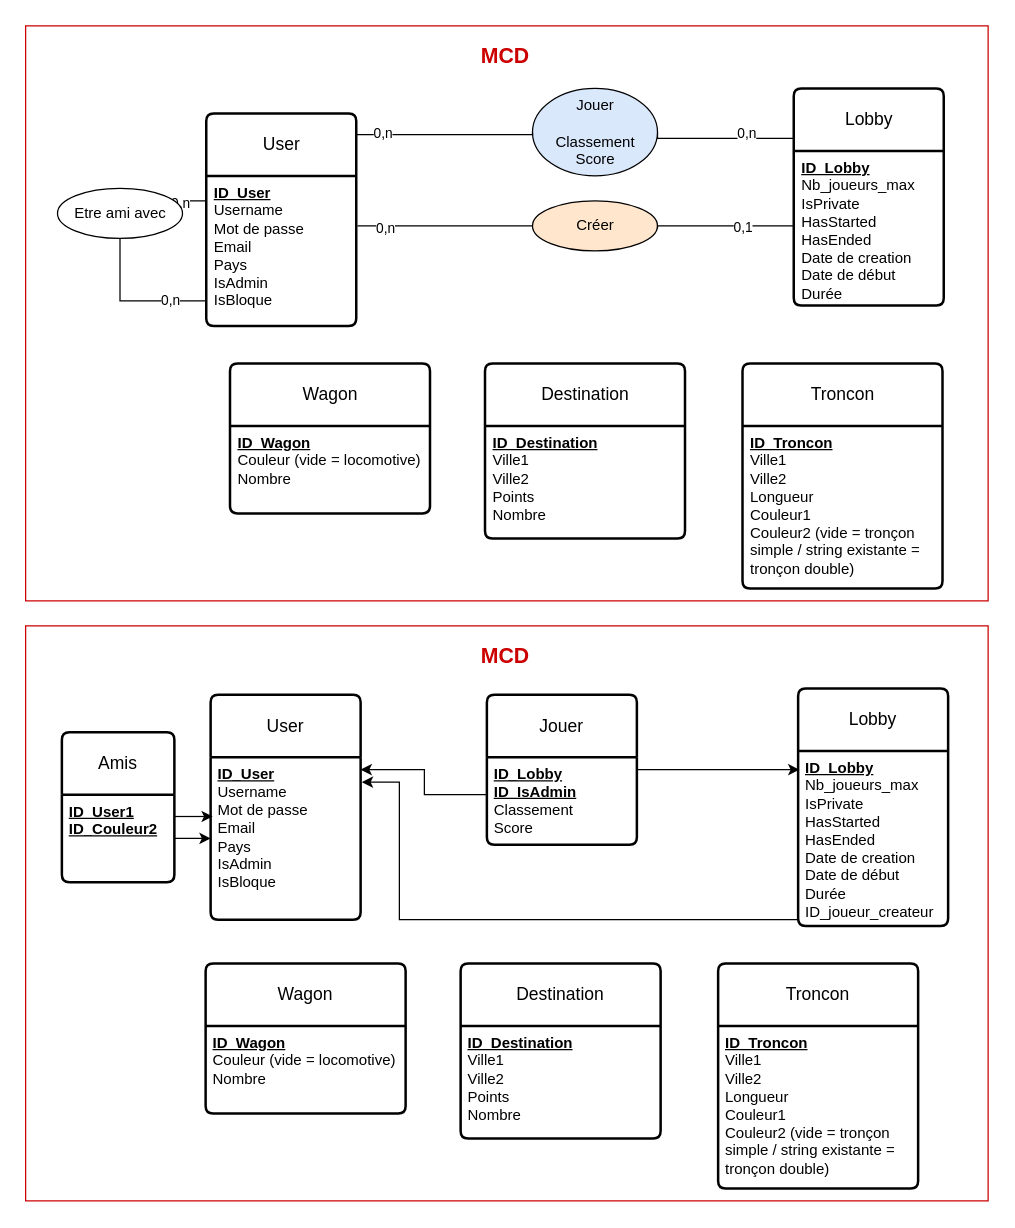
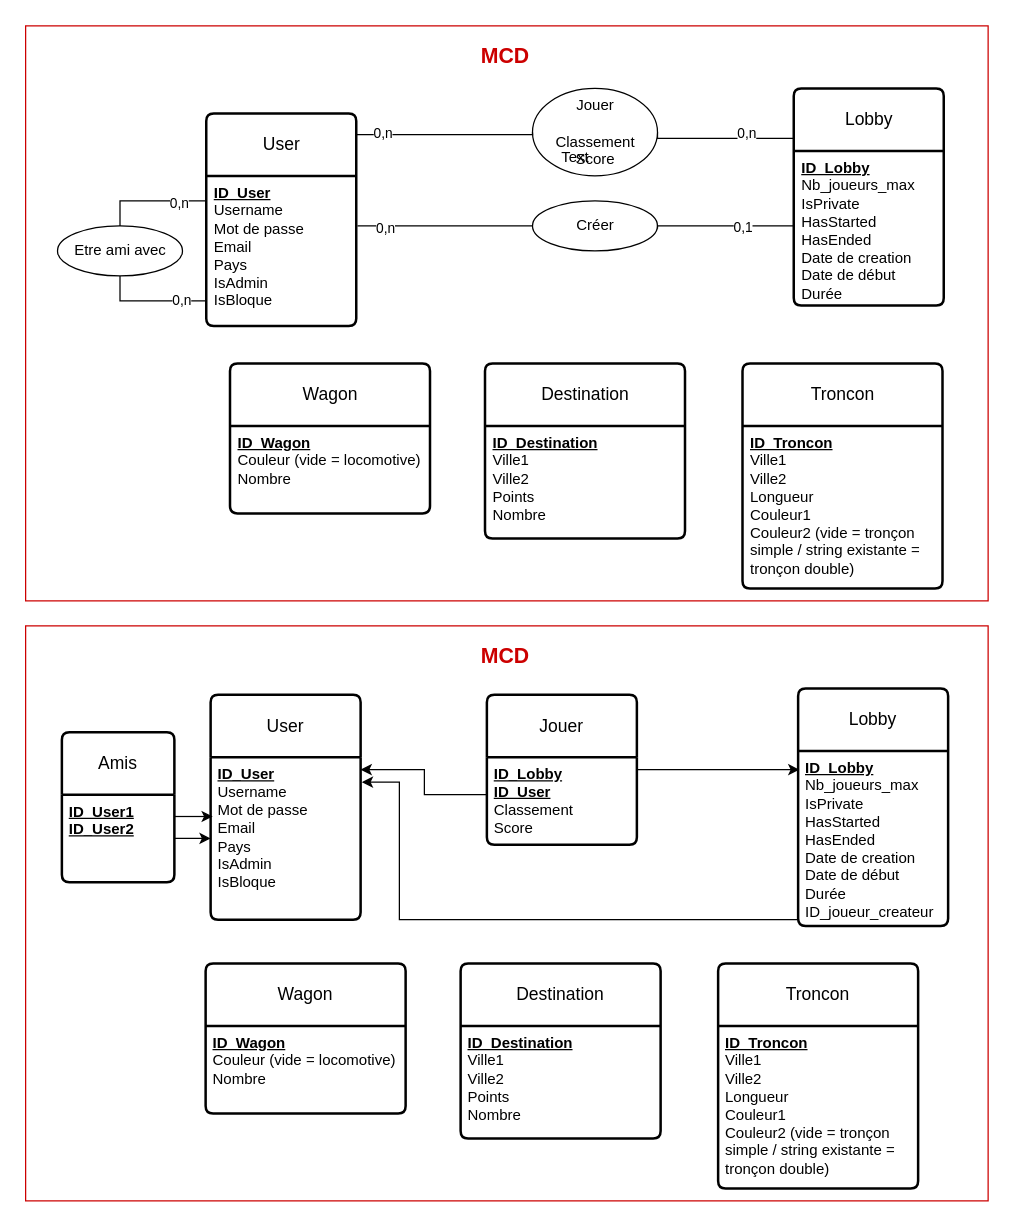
  <mxCell id="0" />
  <mxCell id="1" parent="0" />
  <mxCell id="2" value="User" style="swimlane;childLayout=stackLayout;horizontal=1;startSize=50;horizontalStack=0;rounded=1;fontSize=14;fontStyle=0;strokeWidth=2;resizeParent=0;resizeLast=1;shadow=0;dashed=0;align=center;arcSize=4;whiteSpace=wrap;html=1;" parent="1" vertex="1"><mxGeometry x="164.5" y="90" width="120" height="170" as="geometry" /></mxCell>
  <mxCell id="3" value="&lt;b&gt;&lt;u&gt;ID_User&lt;/u&gt;&lt;/b&gt;&lt;br&gt;Username&lt;br&gt;Mot de passe&lt;br&gt;Email&lt;br&gt;Pays&lt;br&gt;IsAdmin&lt;br&gt;IsBloque" style="align=left;strokeColor=none;fillColor=none;spacingLeft=4;fontSize=12;verticalAlign=top;resizable=0;rotatable=0;part=1;html=1;" parent="2" vertex="1"><mxGeometry y="50" width="120" height="120" as="geometry" /></mxCell>
  <mxCell id="4" style="edgeStyle=orthogonalEdgeStyle;rounded=0;orthogonalLoop=1;jettySize=auto;html=1;exitX=0.5;exitY=0;exitDx=0;exitDy=0;entryX=0;entryY=0.25;entryDx=0;entryDy=0;endArrow=none;endFill=0;" parent="1" source="6" target="3" edge="1"><mxGeometry relative="1" as="geometry"><mxPoint x="373.54" y="180" as="sourcePoint" /><mxPoint x="284.5" y="157.94" as="targetPoint" /><Array as="points"><mxPoint x="95.5" y="160" /><mxPoint x="164.5" y="160" /></Array></mxGeometry></mxCell>
  <mxCell id="5" value="0,n" style="edgeLabel;html=1;align=center;verticalAlign=middle;resizable=0;points=[];" parent="4" vertex="1" connectable="0"><mxGeometry x="0.628" y="-1" relative="1" as="geometry"><mxPoint x="-14" as="offset" /></mxGeometry></mxCell>
- <mxCell id="6" value="Etre ami avec" style="ellipse;whiteSpace=wrap;html=1;align=center;" parent="1" vertex="1"><mxGeometry x="45.5" y="150" width="100" height="40" as="geometry" /></mxCell>
+ <mxCell id="6" value="Etre ami avec" style="ellipse;whiteSpace=wrap;html=1;align=center;" parent="1" vertex="1"><mxGeometry x="45.5" y="180" width="100" height="40" as="geometry" /></mxCell>
  <mxCell id="7" value="Lobby" style="swimlane;childLayout=stackLayout;horizontal=1;startSize=50;horizontalStack=0;rounded=1;fontSize=14;fontStyle=0;strokeWidth=2;resizeParent=0;resizeLast=1;shadow=0;dashed=0;align=center;arcSize=4;whiteSpace=wrap;html=1;" parent="1" vertex="1"><mxGeometry x="634.5" y="70" width="120" height="173.75" as="geometry" /></mxCell>
  <mxCell id="8" value="&lt;b&gt;&lt;u&gt;ID_Lobby&lt;/u&gt;&lt;/b&gt;&lt;br&gt;Nb_joueurs_max&lt;br&gt;IsPrivate&lt;br&gt;HasStarted&lt;br&gt;HasEnded&lt;br&gt;Date de creation&lt;br&gt;Date de début&lt;br&gt;Durée" style="align=left;strokeColor=none;fillColor=none;spacingLeft=4;fontSize=12;verticalAlign=top;resizable=0;rotatable=0;part=1;html=1;" parent="7" vertex="1"><mxGeometry y="50" width="120" height="123.75" as="geometry" /></mxCell>
  <mxCell id="9" style="edgeStyle=orthogonalEdgeStyle;rounded=0;orthogonalLoop=1;jettySize=auto;html=1;exitX=0;exitY=0.75;exitDx=0;exitDy=0;entryX=0.5;entryY=1;entryDx=0;entryDy=0;endArrow=none;endFill=0;" parent="1" source="3" target="6" edge="1"><mxGeometry relative="1" as="geometry"><Array as="points"><mxPoint x="164.5" y="240" /><mxPoint x="95.5" y="240" /></Array></mxGeometry></mxCell>
  <mxCell id="10" value="0,n" style="edgeLabel;html=1;align=center;verticalAlign=middle;resizable=0;points=[];" parent="9" vertex="1" connectable="0"><mxGeometry x="-0.392" y="-1" relative="1" as="geometry"><mxPoint as="offset" /></mxGeometry></mxCell>
  <mxCell id="11" style="edgeStyle=orthogonalEdgeStyle;rounded=0;orthogonalLoop=1;jettySize=auto;html=1;entryX=0;entryY=0.25;entryDx=0;entryDy=0;endArrow=none;endFill=0;exitX=1;exitY=0.5;exitDx=0;exitDy=0;" parent="1" source="13" edge="1"><mxGeometry relative="1" as="geometry"><mxPoint x="585.5" y="110" as="sourcePoint" /><mxPoint x="634.5" y="155.938" as="targetPoint" /><Array as="points"><mxPoint x="525.5" y="110" /><mxPoint x="634.5" y="110" /></Array></mxGeometry></mxCell>
  <mxCell id="12" value="0,n" style="edgeLabel;html=1;align=center;verticalAlign=middle;resizable=0;points=[];" parent="11" vertex="1" connectable="0"><mxGeometry x="0.182" y="4" relative="1" as="geometry"><mxPoint x="-19" y="-1" as="offset" /></mxGeometry></mxCell>
- <mxCell id="13" value="Jouer&lt;br&gt;&lt;br&gt;Classement&lt;br&gt;Score" style="ellipse;whiteSpace=wrap;html=1;align=center;fillColor=#dae8fc;" parent="1" vertex="1"><mxGeometry x="425.5" y="70" width="100" height="70" as="geometry" /></mxCell>
+ <mxCell id="13" value="Jouer&lt;br&gt;&lt;br&gt;Classement&lt;br&gt;Score" style="ellipse;whiteSpace=wrap;html=1;align=center;" parent="1" vertex="1"><mxGeometry x="425.5" y="70" width="100" height="70" as="geometry" /></mxCell>
  <mxCell id="14" value="Wagon" style="swimlane;childLayout=stackLayout;horizontal=1;startSize=50;horizontalStack=0;rounded=1;fontSize=14;fontStyle=0;strokeWidth=2;resizeParent=0;resizeLast=1;shadow=0;dashed=0;align=center;arcSize=4;whiteSpace=wrap;html=1;" parent="1" vertex="1"><mxGeometry x="183.5" y="290" width="160" height="120" as="geometry" /></mxCell>
  <mxCell id="15" value="&lt;b&gt;&lt;u&gt;ID_Wagon&lt;/u&gt;&lt;/b&gt;&lt;br&gt;Couleur (vide = locomotive)&lt;br&gt;Nombre" style="align=left;strokeColor=none;fillColor=none;spacingLeft=4;fontSize=12;verticalAlign=top;resizable=0;rotatable=0;part=1;html=1;" parent="14" vertex="1"><mxGeometry y="50" width="160" height="70" as="geometry" /></mxCell>
  <mxCell id="16" value="Destination" style="swimlane;childLayout=stackLayout;horizontal=1;startSize=50;horizontalStack=0;rounded=1;fontSize=14;fontStyle=0;strokeWidth=2;resizeParent=0;resizeLast=1;shadow=0;dashed=0;align=center;arcSize=4;whiteSpace=wrap;html=1;" parent="1" vertex="1"><mxGeometry x="387.5" y="290" width="160" height="140" as="geometry" /></mxCell>
  <mxCell id="17" value="&lt;b&gt;&lt;u&gt;ID_Destination&lt;/u&gt;&lt;/b&gt;&lt;br&gt;Ville1&lt;br&gt;Ville2&lt;br&gt;Points&lt;br&gt;Nombre" style="align=left;strokeColor=none;fillColor=none;spacingLeft=4;fontSize=12;verticalAlign=top;resizable=0;rotatable=0;part=1;html=1;" parent="16" vertex="1"><mxGeometry y="50" width="160" height="90" as="geometry" /></mxCell>
  <mxCell id="18" value="Troncon" style="swimlane;childLayout=stackLayout;horizontal=1;startSize=50;horizontalStack=0;rounded=1;fontSize=14;fontStyle=0;strokeWidth=2;resizeParent=0;resizeLast=1;shadow=0;dashed=0;align=center;arcSize=4;whiteSpace=wrap;html=1;" parent="1" vertex="1"><mxGeometry x="593.5" y="290" width="160" height="180" as="geometry" /></mxCell>
  <mxCell id="19" value="&lt;b&gt;&lt;u&gt;ID_Troncon&lt;/u&gt;&lt;/b&gt;&lt;br&gt;Ville1&lt;br&gt;Ville2&lt;br&gt;Longueur&lt;br&gt;Couleur1&lt;br&gt;Couleur2 (vide = tronçon&lt;br&gt;simple / string existante =&amp;nbsp;&lt;br&gt;tronçon double)" style="align=left;strokeColor=none;fillColor=none;spacingLeft=4;fontSize=12;verticalAlign=top;resizable=0;rotatable=0;part=1;html=1;" parent="18" vertex="1"><mxGeometry y="50" width="160" height="130" as="geometry" /></mxCell>
  <mxCell id="20" style="edgeStyle=orthogonalEdgeStyle;rounded=0;orthogonalLoop=1;jettySize=auto;html=1;exitX=0;exitY=0.5;exitDx=0;exitDy=0;endArrow=none;endFill=0;" parent="1" source="13" target="2" edge="1"><mxGeometry relative="1" as="geometry"><Array as="points"><mxPoint x="425.5" y="107" /></Array></mxGeometry></mxCell>
  <mxCell id="21" value="0,n" style="edgeLabel;html=1;align=center;verticalAlign=middle;resizable=0;points=[];" parent="20" vertex="1" connectable="0"><mxGeometry x="0.84" y="-1" relative="1" as="geometry"><mxPoint x="10" y="-1" as="offset" /></mxGeometry></mxCell>
  <mxCell id="22" style="edgeStyle=orthogonalEdgeStyle;rounded=0;orthogonalLoop=1;jettySize=auto;html=1;exitX=0;exitY=0.5;exitDx=0;exitDy=0;endArrow=none;endFill=0;" parent="1" source="24" edge="1"><mxGeometry relative="1" as="geometry"><Array as="points"><mxPoint x="285.5" y="180" /></Array><mxPoint x="285.5" y="180" as="targetPoint" /></mxGeometry></mxCell>
  <mxCell id="23" value="0,n" style="edgeLabel;html=1;align=center;verticalAlign=middle;resizable=0;points=[];" parent="22" vertex="1" connectable="0"><mxGeometry x="0.681" y="1" relative="1" as="geometry"><mxPoint as="offset" /></mxGeometry></mxCell>
- <mxCell id="24" value="Créer" style="ellipse;whiteSpace=wrap;html=1;align=center;fillColor=#ffe6cc;" parent="1" vertex="1"><mxGeometry x="425.5" y="160" width="100" height="40" as="geometry" /></mxCell>
+ <mxCell id="24" value="Créer" style="ellipse;whiteSpace=wrap;html=1;align=center;" parent="1" vertex="1"><mxGeometry x="425.5" y="160" width="100" height="40" as="geometry" /></mxCell>
  <mxCell id="25" style="edgeStyle=orthogonalEdgeStyle;rounded=0;orthogonalLoop=1;jettySize=auto;html=1;exitX=0;exitY=0.75;exitDx=0;exitDy=0;endArrow=none;endFill=0;" parent="1" edge="1"><mxGeometry relative="1" as="geometry"><mxPoint x="634.5" y="182.132" as="sourcePoint" /><mxPoint x="525.5" y="182" as="targetPoint" /><Array as="points"><mxPoint x="634.5" y="180" /></Array></mxGeometry></mxCell>
  <mxCell id="26" value="0,1" style="edgeLabel;html=1;align=center;verticalAlign=middle;resizable=0;points=[];" parent="25" vertex="1" connectable="0"><mxGeometry x="-0.237" relative="1" as="geometry"><mxPoint as="offset" /></mxGeometry></mxCell>
  <mxCell id="27" value="User" style="swimlane;childLayout=stackLayout;horizontal=1;startSize=50;horizontalStack=0;rounded=1;fontSize=14;fontStyle=0;strokeWidth=2;resizeParent=0;resizeLast=1;shadow=0;dashed=0;align=center;arcSize=4;whiteSpace=wrap;html=1;" parent="1" vertex="1"><mxGeometry x="168" y="555" width="120" height="180" as="geometry" /></mxCell>
  <mxCell id="28" value="&lt;b&gt;&lt;u&gt;ID_User&lt;/u&gt;&lt;/b&gt;&lt;br&gt;Username&lt;br&gt;Mot de passe&lt;br&gt;Email&lt;br&gt;Pays&lt;br&gt;IsAdmin&lt;br&gt;IsBloque" style="align=left;strokeColor=none;fillColor=none;spacingLeft=4;fontSize=12;verticalAlign=top;resizable=0;rotatable=0;part=1;html=1;" parent="27" vertex="1"><mxGeometry y="50" width="120" height="130" as="geometry" /></mxCell>
  <mxCell id="29" value="Lobby" style="swimlane;childLayout=stackLayout;horizontal=1;startSize=50;horizontalStack=0;rounded=1;fontSize=14;fontStyle=0;strokeWidth=2;resizeParent=0;resizeLast=1;shadow=0;dashed=0;align=center;arcSize=4;whiteSpace=wrap;html=1;" parent="1" vertex="1"><mxGeometry x="638" y="550" width="120" height="190" as="geometry" /></mxCell>
  <mxCell id="30" value="&lt;b&gt;&lt;u&gt;ID_Lobby&lt;/u&gt;&lt;/b&gt;&lt;br&gt;Nb_joueurs_max&lt;br&gt;IsPrivate&lt;br&gt;HasStarted&lt;br&gt;HasEnded&lt;br&gt;Date de creation&lt;br&gt;Date de début&lt;br&gt;Durée&lt;div&gt;ID_joueur_createur&lt;/div&gt;" style="align=left;strokeColor=none;fillColor=none;spacingLeft=4;fontSize=12;verticalAlign=top;resizable=0;rotatable=0;part=1;html=1;" parent="29" vertex="1"><mxGeometry y="50" width="120" height="140" as="geometry" /></mxCell>
  <mxCell id="31" value="Wagon" style="swimlane;childLayout=stackLayout;horizontal=1;startSize=50;horizontalStack=0;rounded=1;fontSize=14;fontStyle=0;strokeWidth=2;resizeParent=0;resizeLast=1;shadow=0;dashed=0;align=center;arcSize=4;whiteSpace=wrap;html=1;" parent="1" vertex="1"><mxGeometry x="164" y="770" width="160" height="120" as="geometry" /></mxCell>
  <mxCell id="32" value="&lt;b&gt;&lt;u&gt;ID_Wagon&lt;/u&gt;&lt;/b&gt;&lt;br&gt;Couleur (vide = locomotive)&lt;br&gt;Nombre" style="align=left;strokeColor=none;fillColor=none;spacingLeft=4;fontSize=12;verticalAlign=top;resizable=0;rotatable=0;part=1;html=1;" parent="31" vertex="1"><mxGeometry y="50" width="160" height="70" as="geometry" /></mxCell>
  <mxCell id="33" value="Destination" style="swimlane;childLayout=stackLayout;horizontal=1;startSize=50;horizontalStack=0;rounded=1;fontSize=14;fontStyle=0;strokeWidth=2;resizeParent=0;resizeLast=1;shadow=0;dashed=0;align=center;arcSize=4;whiteSpace=wrap;html=1;" parent="1" vertex="1"><mxGeometry x="368" y="770" width="160" height="140" as="geometry" /></mxCell>
  <mxCell id="34" value="&lt;b&gt;&lt;u&gt;ID_Destination&lt;/u&gt;&lt;/b&gt;&lt;br&gt;Ville1&lt;br&gt;Ville2&lt;br&gt;Points&lt;br&gt;Nombre" style="align=left;strokeColor=none;fillColor=none;spacingLeft=4;fontSize=12;verticalAlign=top;resizable=0;rotatable=0;part=1;html=1;" parent="33" vertex="1"><mxGeometry y="50" width="160" height="90" as="geometry" /></mxCell>
  <mxCell id="35" value="Troncon" style="swimlane;childLayout=stackLayout;horizontal=1;startSize=50;horizontalStack=0;rounded=1;fontSize=14;fontStyle=0;strokeWidth=2;resizeParent=0;resizeLast=1;shadow=0;dashed=0;align=center;arcSize=4;whiteSpace=wrap;html=1;" parent="1" vertex="1"><mxGeometry x="574" y="770" width="160" height="180" as="geometry" /></mxCell>
  <mxCell id="36" value="&lt;b&gt;&lt;u&gt;ID_Troncon&lt;/u&gt;&lt;/b&gt;&lt;br&gt;Ville1&lt;br&gt;Ville2&lt;br&gt;Longueur&lt;br&gt;Couleur1&lt;br&gt;Couleur2 (vide = tronçon&lt;br&gt;simple / string existante =&amp;nbsp;&lt;br&gt;tronçon double)" style="align=left;strokeColor=none;fillColor=none;spacingLeft=4;fontSize=12;verticalAlign=top;resizable=0;rotatable=0;part=1;html=1;" parent="35" vertex="1"><mxGeometry y="50" width="160" height="130" as="geometry" /></mxCell>
  <mxCell id="37" value="Jouer" style="swimlane;childLayout=stackLayout;horizontal=1;startSize=50;horizontalStack=0;rounded=1;fontSize=14;fontStyle=0;strokeWidth=2;resizeParent=0;resizeLast=1;shadow=0;dashed=0;align=center;arcSize=4;whiteSpace=wrap;html=1;" parent="1" vertex="1"><mxGeometry x="389" y="555" width="120" height="120" as="geometry" /></mxCell>
- <mxCell id="38" value="&lt;b&gt;&lt;u&gt;ID_Lobby&lt;br&gt;ID_IsAdmin&lt;br&gt;&lt;/u&gt;&lt;/b&gt;Classement&lt;div&gt;Score&lt;/div&gt;" style="align=left;strokeColor=none;fillColor=none;spacingLeft=4;fontSize=12;verticalAlign=top;resizable=0;rotatable=0;part=1;html=1;" parent="37" vertex="1"><mxGeometry y="50" width="120" height="70" as="geometry" /></mxCell>
+ <mxCell id="38" value="&lt;b&gt;&lt;u&gt;ID_Lobby&lt;br&gt;ID_User&lt;br&gt;&lt;/u&gt;&lt;/b&gt;Classement&lt;div&gt;Score&lt;/div&gt;" style="align=left;strokeColor=none;fillColor=none;spacingLeft=4;fontSize=12;verticalAlign=top;resizable=0;rotatable=0;part=1;html=1;" parent="37" vertex="1"><mxGeometry y="50" width="120" height="70" as="geometry" /></mxCell>
  <mxCell id="39" value="Amis" style="swimlane;childLayout=stackLayout;horizontal=1;startSize=50;horizontalStack=0;rounded=1;fontSize=14;fontStyle=0;strokeWidth=2;resizeParent=0;resizeLast=1;shadow=0;dashed=0;align=center;arcSize=4;whiteSpace=wrap;html=1;" parent="1" vertex="1"><mxGeometry x="49" y="585" width="90" height="120" as="geometry" /></mxCell>
- <mxCell id="40" value="&lt;b&gt;&lt;u&gt;ID_User1&lt;br&gt;ID_Couleur2&lt;/u&gt;&lt;/b&gt;" style="align=left;strokeColor=none;fillColor=none;spacingLeft=4;fontSize=12;verticalAlign=top;resizable=0;rotatable=0;part=1;html=1;" parent="39" vertex="1"><mxGeometry y="50" width="90" height="70" as="geometry" /></mxCell>
+ <mxCell id="40" value="&lt;b&gt;&lt;u&gt;ID_User1&lt;br&gt;ID_User2&lt;/u&gt;&lt;/b&gt;" style="align=left;strokeColor=none;fillColor=none;spacingLeft=4;fontSize=12;verticalAlign=top;resizable=0;rotatable=0;part=1;html=1;" parent="39" vertex="1"><mxGeometry y="50" width="90" height="70" as="geometry" /></mxCell>
  <mxCell id="41" style="edgeStyle=orthogonalEdgeStyle;rounded=0;orthogonalLoop=1;jettySize=auto;html=1;exitX=1;exitY=0.25;exitDx=0;exitDy=0;entryX=0.014;entryY=0.369;entryDx=0;entryDy=0;entryPerimeter=0;" parent="1" source="40" target="28" edge="1"><mxGeometry relative="1" as="geometry" /></mxCell>
  <mxCell id="42" style="edgeStyle=orthogonalEdgeStyle;rounded=0;orthogonalLoop=1;jettySize=auto;html=1;exitX=1;exitY=0.5;exitDx=0;exitDy=0;entryX=0;entryY=0.5;entryDx=0;entryDy=0;" parent="1" source="40" target="28" edge="1"><mxGeometry relative="1" as="geometry" /></mxCell>
  <mxCell id="43" style="edgeStyle=orthogonalEdgeStyle;rounded=0;orthogonalLoop=1;jettySize=auto;html=1;exitX=1;exitY=0.5;exitDx=0;exitDy=0;" parent="1" source="38" edge="1"><mxGeometry relative="1" as="geometry"><mxPoint x="639" y="615" as="targetPoint" /><Array as="points"><mxPoint x="509" y="615" /><mxPoint x="637" y="615" /></Array></mxGeometry></mxCell>
  <mxCell id="44" value="" style="edgeStyle=orthogonalEdgeStyle;rounded=0;orthogonalLoop=1;jettySize=auto;html=1;" edge="1" parent="1" source="38" target="28"><mxGeometry relative="1" as="geometry"><Array as="points"><mxPoint x="339" y="635" /><mxPoint x="339" y="615" /></Array></mxGeometry></mxCell>
  <mxCell id="45" style="edgeStyle=orthogonalEdgeStyle;rounded=0;orthogonalLoop=1;jettySize=auto;html=1;exitX=0;exitY=0.75;exitDx=0;exitDy=0;" edge="1" parent="1" source="30"><mxGeometry relative="1" as="geometry"><mxPoint x="289" y="625" as="targetPoint" /><Array as="points"><mxPoint x="638" y="735" /><mxPoint x="319" y="735" /><mxPoint x="319" y="625" /></Array></mxGeometry></mxCell>
  <mxCell id="46" value="" style="rounded=0;whiteSpace=wrap;html=1;fillColor=none;strokeColor=#CC0000;" vertex="1" parent="1"><mxGeometry x="20" y="20" width="770" height="460" as="geometry" /></mxCell>
+ <mxCell id="47" value="Text" style="text;html=1;align=center;verticalAlign=middle;whiteSpace=wrap;rounded=0;" vertex="1" parent="1"><mxGeometry x="430" y="110" width="60" height="30" as="geometry" /></mxCell>
  <mxCell id="48" value="&lt;font color=&quot;#cc0000&quot; style=&quot;font-size: 17px;&quot;&gt;&lt;b&gt;MCD&lt;/b&gt;&lt;/font&gt;" style="text;html=1;align=center;verticalAlign=middle;whiteSpace=wrap;rounded=0;" vertex="1" parent="1"><mxGeometry x="374" y="30" width="60" height="30" as="geometry" /></mxCell>
  <mxCell id="49" value="" style="rounded=0;whiteSpace=wrap;html=1;fillColor=none;strokeColor=#CC0000;" vertex="1" parent="1"><mxGeometry x="20" y="500" width="770" height="460" as="geometry" /></mxCell>
  <mxCell id="50" value="&lt;font color=&quot;#cc0000&quot; style=&quot;font-size: 17px;&quot;&gt;&lt;b&gt;MCD&lt;/b&gt;&lt;/font&gt;" style="text;html=1;align=center;verticalAlign=middle;whiteSpace=wrap;rounded=0;" vertex="1" parent="1"><mxGeometry x="374" y="510" width="60" height="30" as="geometry" /></mxCell>
